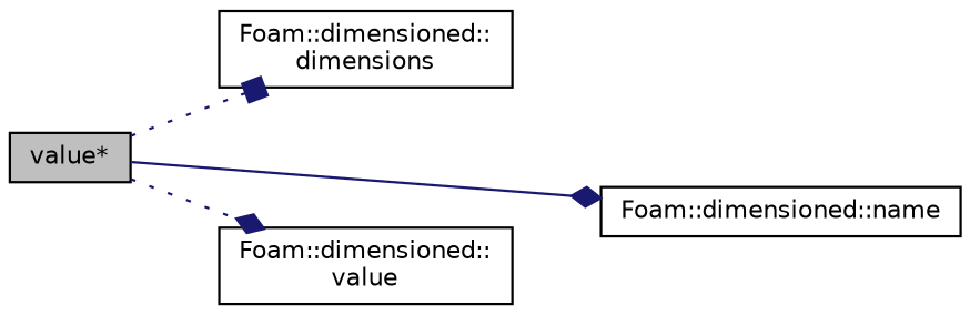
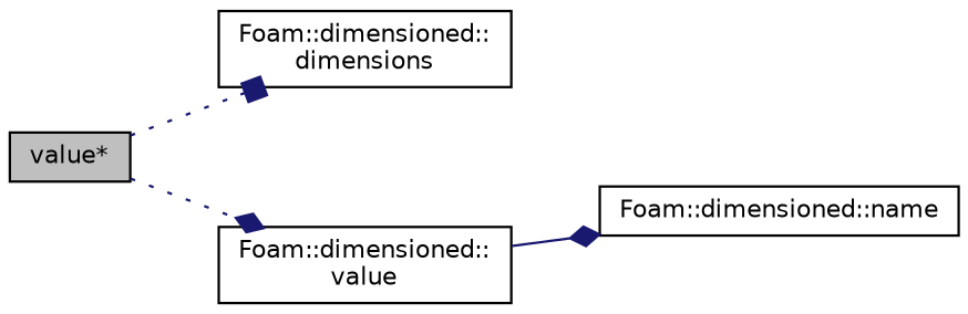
  digraph {
    rankdir=LR
    node [color=black fontname=Helvetica fontsize=10 shape=record]
    edge [arrowhead=diamond color=midnightblue fontname=Helvetica fontsize=10 labelfontname=Helvetica labelfontsize=10 style=dotted]
    n1 [fillcolor=grey75 fontcolor=black height=0.2 label="value*" style=filled width=0.4]
    n2 [height=0.2 label="Foam::dimensioned::\ldimensions" width=0.4]
    n3 [height=0.2 label="Foam::dimensioned::name" width=0.4]
    n4 [height=0.2 label="Foam::dimensioned::\lvalue" width=0.4]
    n1 -> n2 [arrowhead=box]
-   n1 -> n3 [style=solid]
+   n4 -> n3 [style=solid]
    n1 -> n4
  }
